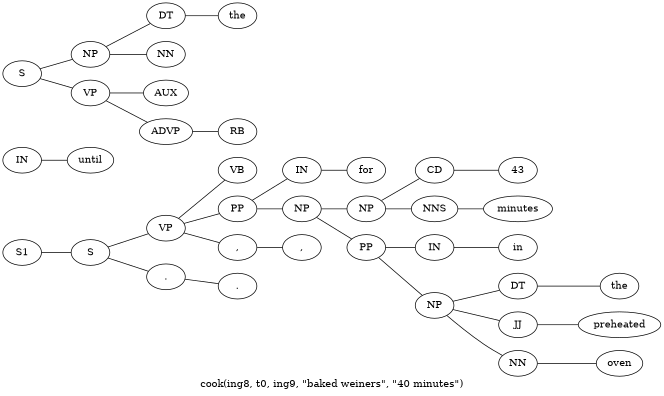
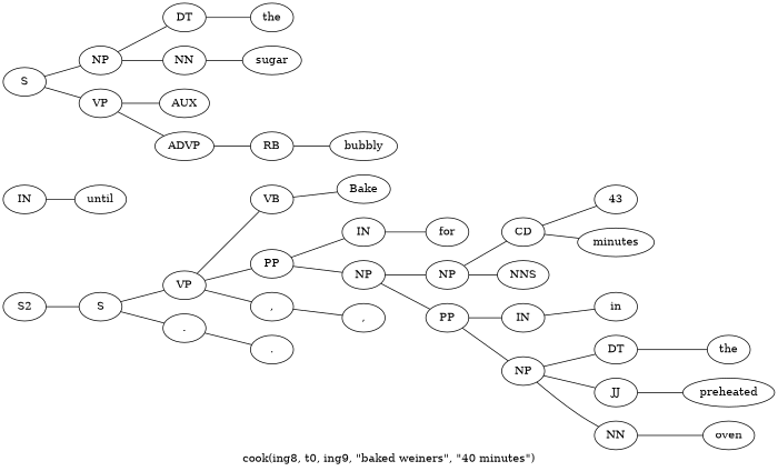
  graph {
    label="cook(ing8, t0, ing9, \"baked weiners\", \"40 minutes\")"
    rankdir=LR
-   n1 [label=S1]
+   n1 [label=S2]
    n2 [label=S]
    n3 [label=VP]
    n4 [label="."]
    n5 [label=VB]
    n6 [label=PP]
    n7 [label=","]
    n8 [label="."]
+   n9 [label=Bake]
    n10 [label=IN]
    n11 [label=NP]
    n12 [label=","]
    n13 [label=for]
    n14 [label=NP]
    n15 [label=PP]
    n16 [label=CD]
    n17 [label=NNS]
    n18 [label=IN]
    n19 [label=NP]
    n20 [label=43]
    n21 [label=minutes]
    n22 [label=in]
    n23 [label=DT]
    n24 [label=JJ]
    n25 [label=NN]
    n26 [label=the]
    n27 [label=preheated]
    n28 [label=oven]
    n29 [label=IN]
    n30 [label=until]
    n31 [label=S]
    n32 [label=NP]
    n33 [label=VP]
    n34 [label=DT]
    n35 [label=NN]
    n36 [label=AUX]
    n37 [label=ADVP]
    n38 [label=the]
+   n39 [label=sugar]
    n40 [label=RB]
+   n41 [label=bubbly]
    n1 -- n2
    n2 -- n3
    n2 -- n4
    n3 -- n5
    n3 -- n6
    n3 -- n7
    n4 -- n8
+   n5 -- n9
    n6 -- n10
    n6 -- n11
    n7 -- n12
    n10 -- n13
    n11 -- n14
    n11 -- n15
    n14 -- n16
    n14 -- n17
    n15 -- n18
    n15 -- n19
    n16 -- n20
-   n17 -- n21
+   n16 -- n21
    n18 -- n22
    n19 -- n23
    n19 -- n24
    n19 -- n25
    n23 -- n26
    n24 -- n27
    n25 -- n28
    n29 -- n30
    n31 -- n32
    n31 -- n33
    n32 -- n34
    n32 -- n35
    n33 -- n36
    n33 -- n37
    n34 -- n38
+   n35 -- n39
    n37 -- n40
+   n40 -- n41
  }
